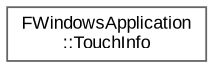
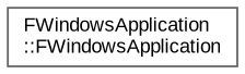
  digraph {
    rankdir=LR
    fontname="Liberation Sans"
-   n1 [color=grey40 fillcolor=white fontname="Liberation Sans" fontsize=10 height=0.2 label="FWindowsApplication\l::TouchInfo" shape=box style=filled width=0.4]
+   n1 [color=grey40 fillcolor=white fontname="Liberation Sans" fontsize=10 height=0.2 label="FWindowsApplication\l::FWindowsApplication" shape=box style=filled width=0.4]
  }
